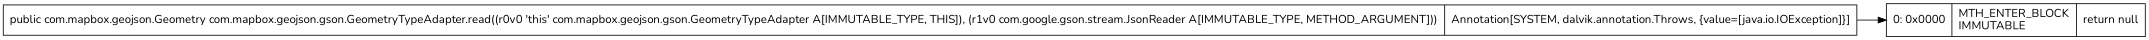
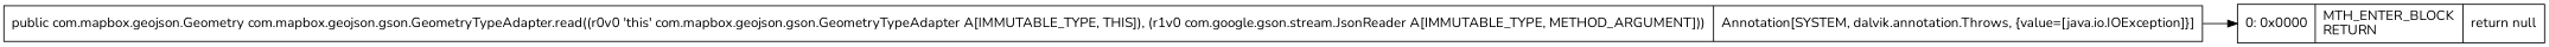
  digraph {
    rankdir=LR
    fontname=Nunito
    node [shape=record fontname=Nunito]
-   n1 [label="{0\:\ 0x0000|MTH_ENTER_BLOCK\lIMMUTABLE\l|return null\l}"]
+   n1 [label="{0\:\ 0x0000|MTH_ENTER_BLOCK\lRETURN\l|return null\l}"]
    n2 [label="{public com.mapbox.geojson.Geometry com.mapbox.geojson.gson.GeometryTypeAdapter.read((r0v0 'this' com.mapbox.geojson.gson.GeometryTypeAdapter A[IMMUTABLE_TYPE, THIS]), (r1v0 com.google.gson.stream.JsonReader A[IMMUTABLE_TYPE, METHOD_ARGUMENT]))  | Annotation[SYSTEM, dalvik.annotation.Throws, \{value=[java.io.IOException]\}]\l}"]
    n2 -> n1 [fontname=Nunito]
  }
